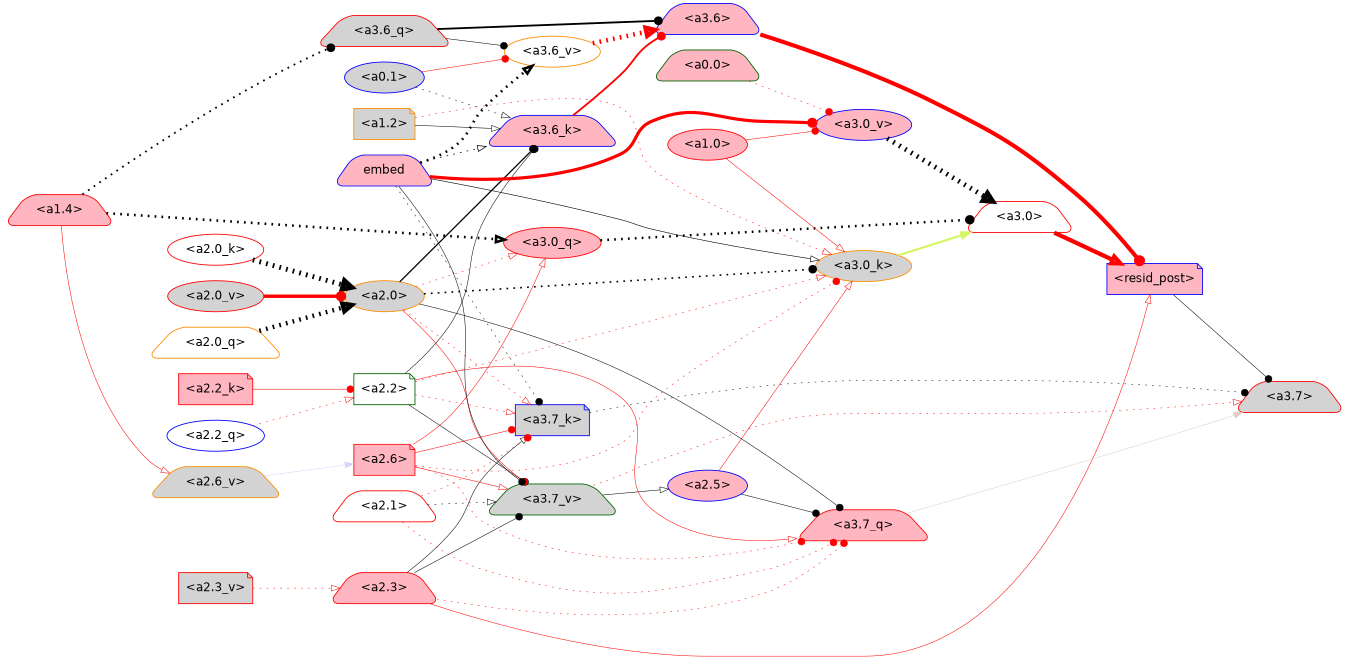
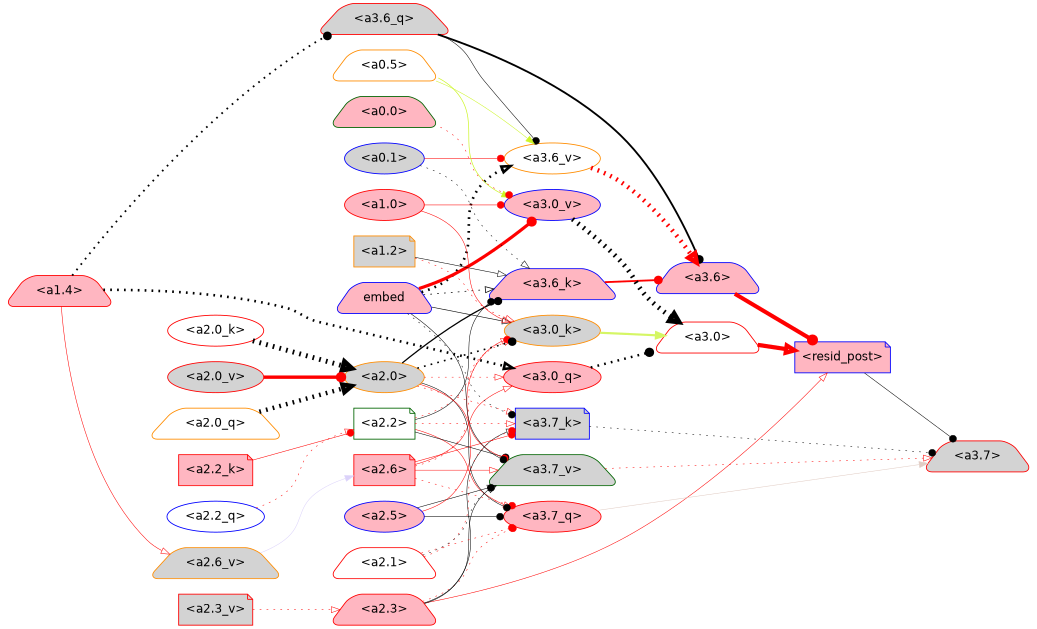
  strict digraph {
    rankdir=LR
    splines=true
    node [color=red fillcolor=lightpink fontname=Helvetica shape=trapezium style="filled, rounded"]
    edge [arrowhead=dot color=red penwidth=0.6 style=solid]
    "<a3.7>" [fillcolor=lightgrey]
    "<resid_post>" [color=blue shape=note]
    "<a3.6>" [color=blue]
    "<a3.0>" [fillcolor=white]
    "<a2.3>"
-   "<a3.7_q>"
+   "<a3.7_q>" [shape=ellipse]
    "<a3.7_k>" [color=blue fillcolor=lightgrey shape=note]
    "<a3.7_v>" [color=darkgreen fillcolor=lightgrey]
    "<a3.6_q>" [fillcolor=lightgrey]
    "<a3.6_v>" [color=darkorange fillcolor=white shape=ellipse]
    "<a3.0_q>" [shape=ellipse]
    "<a3.6_k>" [color=blue]
    "<a3.0_k>" [color=darkorange fillcolor=lightgrey shape=ellipse]
    "<a3.0_v>" [color=blue shape=ellipse]
    "<a2.6>" [shape=note]
    "<a2.5>" [color=blue shape=ellipse]
    "<a2.2>" [color=darkgreen fillcolor=white shape=note]
    "<a2.1>" [fillcolor=white]
    "<a2.0>" [color=darkorange fillcolor=lightgrey shape=ellipse]
    "<a1.4>"
    "<a2.6_v>" [color=darkorange fillcolor=lightgrey]
    embed [color=blue]
    "<a1.2>" [color=darkorange fillcolor=lightgrey shape=note]
    "<a0.1>" [color=blue fillcolor=lightgrey shape=ellipse]
    "<a1.0>" [shape=ellipse]
+   "<a0.5>" [color=darkorange fillcolor=white]
    "<a0.0>" [color=darkgreen]
    "<a2.2_q>" [color=blue fillcolor=white shape=ellipse]
    "<a2.0_q>" [color=darkorange fillcolor=white]
    "<a2.2_k>" [shape=note]
    "<a2.0_k>" [fillcolor=white shape=ellipse]
    "<a2.3_v>" [fillcolor=lightgrey shape=note]
    "<a2.0_v>" [fillcolor=lightgrey shape=ellipse]
    "<resid_post>" -> "<a3.7>" [color=black]
    "<a3.6>" -> "<resid_post>" [penwidth=4.7534414529800415]
    "<a3.0>" -> "<resid_post>" [arrowhead=onormal penwidth=4.898576855659485]
    "<a2.3>" -> "<resid_post>" [arrowhead=onormal]
    "<a2.3>" -> "<a3.7_q>" [style=dotted]
    "<a2.3>" -> "<a3.7_k>" [arrowhead=onormal color=black]
    "<a2.3>" -> "<a3.7_v>" [color=black]
    "<a3.7_q>" -> "<a3.7>" [color="#e1ccc4" arrowhead="" style=""]
    "<a3.7_k>" -> "<a3.7>" [color=black style=dotted]
    "<a3.7_v>" -> "<a3.7>" [arrowhead=onormal style=dotted]
    "<a3.6_q>" -> "<a3.6>" [color=black penwidth=2.160832464694977]
    "<a3.6_q>" -> "<a3.6_v>" [color=black]
    "<a3.6_v>" -> "<a3.6>" [arrowhead=onormal penwidth=5.297133803367615 style=dotted]
    "<a3.0_q>" -> "<a3.0>" [color=black penwidth=2.870753765106201 style=dotted]
    "<a3.6_k>" -> "<a3.6>" [penwidth=2.13908451795578]
    "<a3.0_k>" -> "<a3.0>" [color="#d5f665" penwidth=2.520303964614868 arrowhead="" style=""]
    "<a3.0_v>" -> "<a3.0>" [arrowhead=onormal color=black penwidth=5.680712580680847 style=dotted]
    "<a2.6>" -> "<a3.7_q>" [style=dotted]
    "<a2.6>" -> "<a3.7_k>"
    "<a2.6>" -> "<a3.7_v>" [arrowhead=onormal]
    "<a2.6>" -> "<a3.0_q>" [arrowhead=onormal]
    "<a2.6>" -> "<a3.0_k>" [style=dotted]
    "<a2.5>" -> "<a3.7_q>" [color=black]
-   "<a3.7_v>" -> "<a2.5>" [arrowhead=onormal color=black]
+   "<a2.5>" -> "<a3.7_v>" [arrowhead=onormal color=black]
    "<a2.5>" -> "<a3.0_k>" [arrowhead=onormal]
    "<a2.2>" -> "<a3.7_q>" [arrowhead=onormal]
    "<a2.2>" -> "<a3.7_k>" [arrowhead=onormal style=dotted]
    "<a2.2>" -> "<a3.7_v>" [color=black]
    "<a2.2>" -> "<a3.6_k>" [color=black]
    "<a2.2>" -> "<a3.0_k>" [arrowhead=onormal style=dotted]
    "<a2.1>" -> "<a3.7_q>" [style=dotted]
    "<a2.1>" -> "<a3.7_k>" [style=dotted]
    "<a2.1>" -> "<a3.7_v>" [arrowhead=onormal color=black style=dotted]
    "<a2.0>" -> "<a3.7_q>" [color=black]
    "<a2.0>" -> "<a3.7_k>" [arrowhead=onormal style=dotted]
    "<a2.0>" -> "<a3.7_v>"
    "<a2.0>" -> "<a3.0_q>" [arrowhead=onormal style=dotted]
    "<a2.0>" -> "<a3.6_k>" [color=black penwidth=1.4784413101151586]
    "<a2.0>" -> "<a3.0_k>" [color=black penwidth=1.8858084231615067 style=dotted]
    "<a1.4>" -> "<a3.6_q>" [color=black penwidth=2.149975523352623 style=dotted]
    "<a1.4>" -> "<a3.0_q>" [arrowhead=onormal color=black penwidth=3.0018038749694824 style=dotted]
    "<a1.4>" -> "<a2.6_v>" [arrowhead=onormal]
    "<a2.6_v>" -> "<a2.6>" [color="#dbd2fa" arrowhead="" style=""]
    embed -> "<a3.7_k>" [color=black style=dotted]
    embed -> "<a3.7_v>" [color=black]
    embed -> "<a3.6_v>" [arrowhead=onormal color=black penwidth=3.067279100418091 style=dotted]
    embed -> "<a3.6_k>" [arrowhead=onormal color=black penwidth=0.8552796393632889 style=dotted]
    embed -> "<a3.0_k>" [arrowhead=onormal color=black penwidth=0.691851794719696]
    embed -> "<a3.0_v>" [penwidth=3.6927278637886047]
    "<a1.2>" -> "<a3.6_k>" [arrowhead=onormal color=black]
    "<a1.2>" -> "<a3.0_k>" [arrowhead=onormal style=dotted]
    "<a0.1>" -> "<a3.6_v>"
    "<a0.1>" -> "<a3.6_k>" [arrowhead=onormal color=black style=dotted]
    "<a1.0>" -> "<a3.0_k>" [arrowhead=onormal]
    "<a1.0>" -> "<a3.0_v>"
+   "<a0.5>" -> "<a3.6_v>" [color="#ccf525" arrowhead="" style=""]
+   "<a0.5>" -> "<a3.0_v>" [color="#ccf525" penwidth=0.8028683364391327 arrowhead="" style=""]
    "<a0.0>" -> "<a3.0_v>" [style=dotted]
    "<a2.2_q>" -> "<a2.2>" [arrowhead=onormal style=dotted]
    "<a2.0_q>" -> "<a2.0>" [arrowhead=onormal color=black penwidth=5.1847569942474365 style=dotted]
    "<a2.2_k>" -> "<a2.2>" [penwidth=0.6149471998214722]
    "<a2.0_k>" -> "<a2.0>" [arrowhead=onormal color=black penwidth=5.773491740226746 style=dotted]
    "<a2.3_v>" -> "<a2.3>" [arrowhead=onormal style=dotted]
    "<a2.0_v>" -> "<a2.0>" [penwidth=3.9731863737106323]
  }
